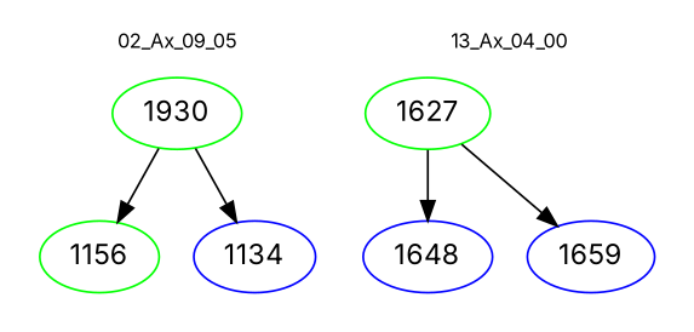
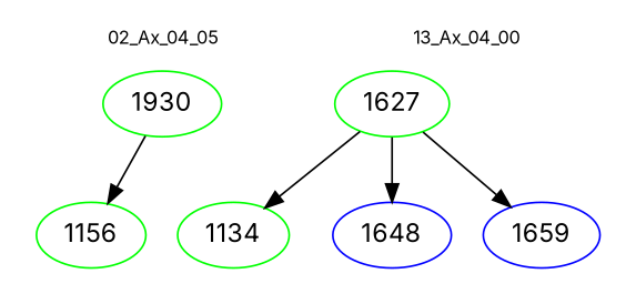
  digraph {
    fontname=Inter
    node [color=green fontname=Inter]
    edge [color=black fontname=Inter]
    n1 [label=1930]
-   n2 [color=blue label=1134]
+   n2 [label=1134]
    n3 [label=1156]
    n4 [label=1627]
    n5 [color=blue label=1648]
    n6 [color=blue label=1659]
    subgraph cluster_1 {
      color=white
      fontsize=10
-     label="02_Ax_09_05"
+     label="02_Ax_04_05"
      n1
      n2
      n3
    }
    subgraph cluster_2 {
      color=white
      fontsize=10
      label="13_Ax_04_00"
      n4
      n5
      n6
    }
-   n1 -> n2
+   n4 -> n2
    n1 -> n3
    n4 -> n5
    n4 -> n6
  }
